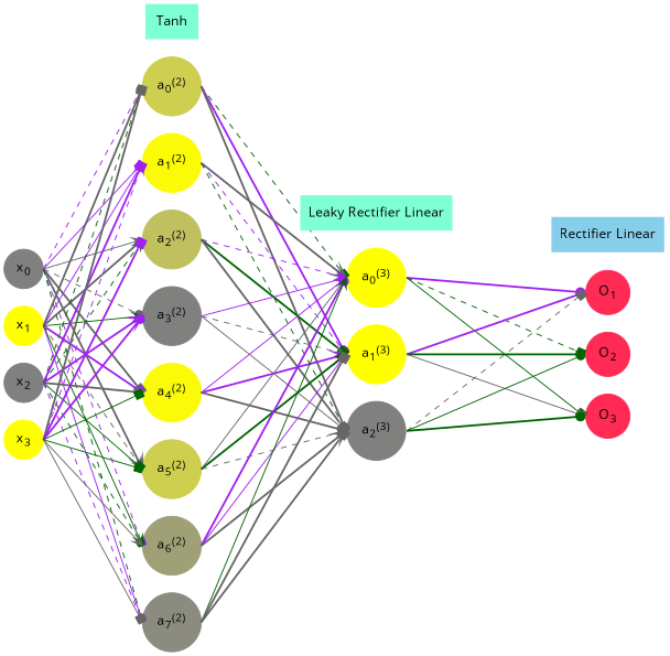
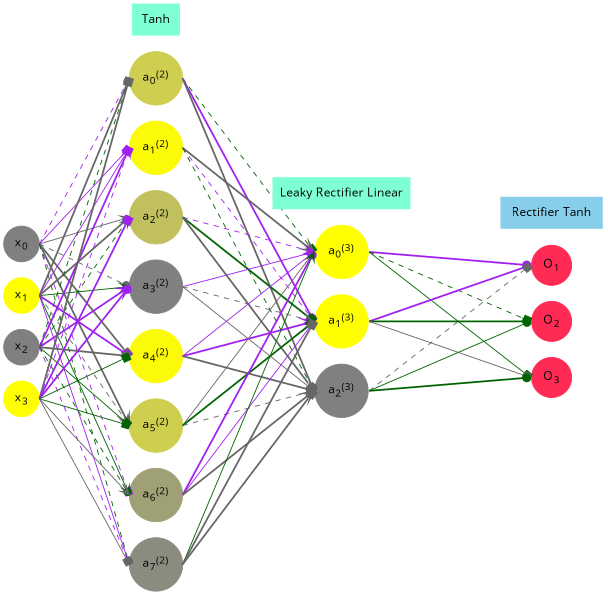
  digraph {
    rankdir=LR
    ranksep=1.4
    splines=false
    fontname="Open Sans"
    node [color="0.9667, 0.83, 1.0" fillcolor="0.9667, 0.83, 1.0" shape=circle style=filled fontname="Open Sans"]
    edge [headport=w style=bold tailport=e fontname="Open Sans" color=gray40 arrowhead=dot]
    n1 [color="0.1667, 0.0, 0.5" fillcolor="0.1667, 0.0, 0.5" label=<x<sub>0</sub>>]
    n2 [color="0.1667, 1.0, 1.0" fillcolor="0.1667, 1.0, 1.0" label=<x<sub>1</sub>>]
    n3 [color="0.1667, 0.0, 0.5" fillcolor="0.1667, 0.0, 0.5" label=<x<sub>2</sub>>]
    n4 [color="0.1667, 1.0, 1.0" fillcolor="0.1667, 1.0, 1.0" label=<x<sub>3</sub>>]
    n5 [color="0.1667, 0.612279, 0.806140" fillcolor="0.1667, 0.612279, 0.806140" label=<a<sub>0</sub><sup>(2)</sup>>]
    n6 [color="0.1667, 0.967927, 0.983963" fillcolor="0.1667, 0.967927, 0.983963" label=<a<sub>1</sub><sup>(2)</sup>>]
    n7 [color="0.1667, 0.501371, 0.750685" fillcolor="0.1667, 0.501371, 0.750685" label=<a<sub>2</sub><sup>(2)</sup>>]
    n8 [color="0.1667, 0.003800, 0.501900" fillcolor="0.1667, 0.003800, 0.501900" label=<a<sub>3</sub><sup>(2)</sup>>]
    n9 [color="0.1667, 0.962628, 0.981314" fillcolor="0.1667, 0.962628, 0.981314" label=<a<sub>4</sub><sup>(2)</sup>>]
    n10 [color="0.1667, 0.612658, 0.806329" fillcolor="0.1667, 0.612658, 0.806329" label=<a<sub>5</sub><sup>(2)</sup>>]
    n11 [color="0.1667, 0.255495, 0.627748" fillcolor="0.1667, 0.255495, 0.627748" label=<a<sub>6</sub><sup>(2)</sup>>]
    n12 [color="0.1667, 0.087753, 0.543877" fillcolor="0.1667, 0.087753, 0.543877" label=<a<sub>7</sub><sup>(2)</sup>>]
    n13 [color="0.1667, 1.261521, 1.130760" fillcolor="0.1667, 1.261521, 1.130760" label=<a<sub>0</sub><sup>(3)</sup>>]
    n14 [color="0.1667, 2.412642, 1.706321" fillcolor="0.1667, 2.412642, 1.706321" label=<a<sub>1</sub><sup>(3)</sup>>]
    n15 [color="0.1667, 0.000649, 0.500324" fillcolor="0.1667, 0.000649, 0.500324" label=<a<sub>2</sub><sup>(3)</sup>>]
    n16 [label=<O<sub>1</sub>>]
    n17 [label=<O<sub>2</sub>>]
    n18 [label=<O<sub>3</sub>>]
    n19 [label=Tanh shape=plaintext fillcolor=aquamarine color=brown]
    n20 [label="Leaky Rectifier Linear" shape=plaintext fillcolor=aquamarine color=black]
-   n21 [label="Rectifier Linear" shape=plaintext fillcolor=skyblue color=brown]
+   n21 [label="Rectifier Tanh" shape=plaintext fillcolor=skyblue color=brown]
    subgraph sub_1 {
      n1
    }
    subgraph sub_2 {
      n2
    }
    subgraph sub_3 {
      n3
    }
    subgraph sub_4 {
      n4
    }
    subgraph sub_5 {
      n5
    }
    subgraph sub_6 {
      n6
    }
    subgraph sub_7 {
      n7
    }
    subgraph sub_8 {
      n8
    }
    subgraph sub_9 {
      n9
    }
    subgraph sub_10 {
      n10
    }
    subgraph sub_11 {
      n11
    }
    subgraph sub_12 {
      n12
    }
    subgraph sub_13 {
      n13
    }
    subgraph sub_14 {
      n14
    }
    subgraph sub_15 {
      n15
    }
    subgraph sub_16 {
      n16
    }
    subgraph sub_17 {
      n17
    }
    subgraph sub_18 {
      n18
    }
    subgraph sub_19 {
      rank=same
      n1
      n2
      n3
      n4
    }
    subgraph sub_20 {
      rank=same
      n5
      n6
      n7
      n8
      n9
      n10
      n11
      n12
    }
    subgraph sub_21 {
      rank=same
      n13
      n14
      n15
    }
    subgraph sub_22 {
      rank=same
      n16
      n17
      n18
    }
    subgraph sub_23 {
      rank=same
      n5
      n19
    }
    subgraph sub_24 {
      rank=same
      n13
      n20
    }
    subgraph sub_25 {
      rank=same
      n16
      n21
    }
    n1 -> n2 [style=invis color="" arrowhead=""]
    n1 -> n5 [style=dashed color=purple]
    n1 -> n6 [style=solid color=purple arrowhead=box]
    n1 -> n7 [style=solid arrowhead=vee]
    n1 -> n8 [style=dashed]
    n1 -> n9 [arrowhead=box]
    n1 -> n10 [arrowhead=vee]
    n1 -> n11 [style=dashed color=purple arrowhead=box]
    n1 -> n12 [style=dashed color=darkgreen]
    n2 -> n3 [style=invis color="" arrowhead=""]
    n2 -> n5
    n2 -> n6 [style=solid color=purple arrowhead=box]
    n2 -> n7
    n2 -> n8 [style=solid color=darkgreen arrowhead=vee]
    n2 -> n9 [color=purple]
    n2 -> n10 [style=dashed arrowhead=vee]
    n2 -> n11 [style=solid color=darkgreen arrowhead=vee]
    n2 -> n12 [style=solid color=purple]
    n3 -> n4 [style=invis color="" arrowhead=""]
    n3 -> n5 [style=dashed color=darkgreen]
    n3 -> n6 [color=purple arrowhead=box]
    n3 -> n7 [style=dashed color=darkgreen arrowhead=vee]
    n3 -> n8 [color=purple arrowhead=vee]
    n3 -> n9
    n3 -> n10 [style=solid color=darkgreen arrowhead=box]
    n3 -> n11 [style=dashed color=darkgreen]
    n3 -> n12 [style=dashed color=purple]
    n4 -> n5 [arrowhead=box]
    n4 -> n6 [style=dashed color=purple arrowhead=vee]
    n4 -> n7 [color=purple arrowhead=box]
    n4 -> n8 [color=purple]
    n4 -> n9 [style=solid color=darkgreen arrowhead=box]
    n4 -> n10 [style=solid color=darkgreen arrowhead=box]
    n4 -> n11 [style=solid arrowhead=vee]
    n4 -> n12 [style=solid arrowhead=box]
    n5 -> n6 [style=invis color="" arrowhead=""]
    n5 -> n13 [style=dashed color=darkgreen arrowhead=box]
    n5 -> n14 [color=purple]
    n5 -> n15
    n6 -> n7 [style=invis color="" arrowhead=""]
    n6 -> n13 [arrowhead=vee]
    n6 -> n14 [style=dashed color=purple arrowhead=box]
    n6 -> n15 [style=dashed color=darkgreen]
    n7 -> n8 [style=invis color="" arrowhead=""]
    n7 -> n13 [style=dashed color=purple arrowhead=vee]
    n7 -> n14 [color=darkgreen arrowhead=box]
    n7 -> n15 [arrowhead=box]
    n8 -> n9 [style=invis color="" arrowhead=""]
    n8 -> n13 [style=solid color=purple]
    n8 -> n14 [style=dashed arrowhead=vee]
    n8 -> n15 [style=solid arrowhead=box]
    n9 -> n10 [style=invis color="" arrowhead=""]
    n9 -> n13 [style=solid color=purple arrowhead=vee]
    n9 -> n14 [color=purple arrowhead=vee]
    n9 -> n15
    n10 -> n11 [style=invis color="" arrowhead=""]
    n10 -> n13 [style=solid]
    n10 -> n14 [color=darkgreen arrowhead=box]
    n10 -> n15 [style=dashed arrowhead=box]
    n11 -> n12 [style=invis color="" arrowhead=""]
    n11 -> n13 [color=purple]
    n11 -> n14 [style=solid color=purple]
    n11 -> n15 [arrowhead=vee]
    n12 -> n13 [style=solid color=darkgreen arrowhead=vee]
    n12 -> n14 [arrowhead=box]
    n12 -> n15 [arrowhead=box]
    n13 -> n14 [style=invis color="" arrowhead=""]
    n13 -> n16 [color=purple]
    n13 -> n17 [style=dashed color=darkgreen arrowhead=box]
    n13 -> n18 [style=solid color=darkgreen arrowhead=box]
    n14 -> n15 [style=invis color="" arrowhead=""]
    n14 -> n16 [color=purple]
    n14 -> n17 [color=darkgreen]
    n14 -> n18 [style=solid arrowhead=box]
    n15 -> n16 [style=dashed arrowhead=box]
    n15 -> n17 [style=solid color=darkgreen]
    n15 -> n18 [color=darkgreen]
    n16 -> n17 [style=invis color="" arrowhead=""]
    n17 -> n18 [style=invis color="" arrowhead=""]
    n19 -> n5 [style=invis color="" arrowhead=""]
    n20 -> n13 [style=invis color="" arrowhead=""]
    n21 -> n16 [style=invis color="" arrowhead=""]
  }
